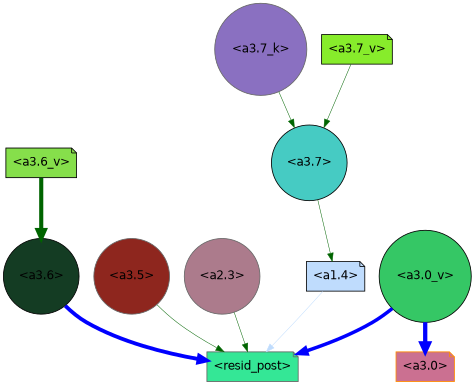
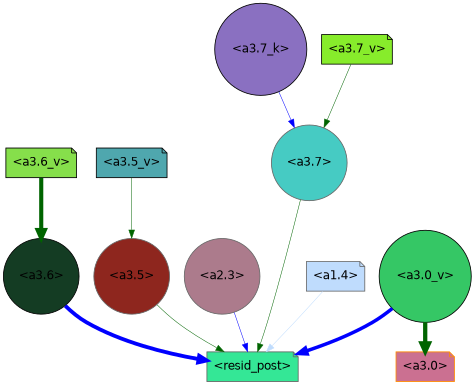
  strict digraph {
    splines=true
    node [color=black fontname=Helvetica shape=circle style="filled, rounded"]
    edge [color=darkgreen penwidth=0.6]
-   "<a3.7>" [fillcolor="#46cbc3"]
+   "<a3.7>" [color=gray40 fillcolor="#46cbc3"]
    "<resid_post>" [color=gray40 fillcolor="#34e796" shape=note]
    "<a3.6>" [fillcolor="#143c23"]
    "<a3.5>" [color=gray40 fillcolor="#8e261e"]
    "<a3.0>" [color=darkorange fillcolor="#cb7091" shape=note]
    "<a2.3>" [color=gray40 fillcolor="#ac7b8c"]
-   "<a1.4>" [fillcolor="#bfdcfd" shape=note]
-   "<a3.7_k>" [color=gray40 fillcolor="#8a70c1"]
+   "<a1.4>" [color=gray40 fillcolor="#bfdcfd" shape=note]
+   "<a3.7_k>" [fillcolor="#8a70c1"]
    "<a3.7_v>" [fillcolor="#87ec2b" shape=note]
    "<a3.6_v>" [fillcolor="#86df4b" shape=note]
+   "<a3.5_v>" [fillcolor="#4fa7ae" shape=note]
    "<a3.0_v>" [fillcolor="#35c765"]
-   "<a3.7>" -> "<a1.4>"
+   "<a3.7>" -> "<resid_post>"
    "<a3.6>" -> "<resid_post>" [color=blue penwidth=4.6696330308914185]
    "<a3.5>" -> "<resid_post>"
-   "<a2.3>" -> "<resid_post>"
+   "<a2.3>" -> "<resid_post>" [color=blue]
    "<a1.4>" -> "<resid_post>" [color="#bfdcfd"]
-   "<a3.7_k>" -> "<a3.7>"
+   "<a3.7_k>" -> "<a3.7>" [color=blue]
    "<a3.7_v>" -> "<a3.7>"
    "<a3.6_v>" -> "<a3.6>" [penwidth=5.002329230308533]
+   "<a3.5_v>" -> "<a3.5>"
    "<a3.0_v>" -> "<resid_post>" [color=blue penwidth=4.282557368278503]
-   "<a3.0_v>" -> "<a3.0>" [color=blue penwidth=5.188832879066467]
+   "<a3.0_v>" -> "<a3.0>" [penwidth=5.188832879066467]
  }
